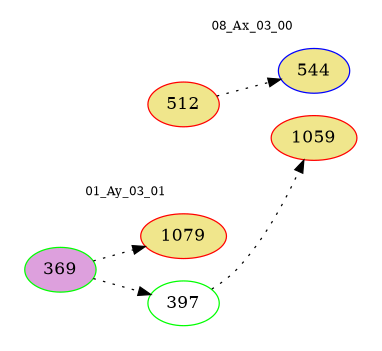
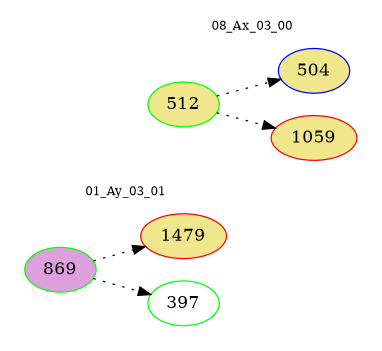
  digraph {
    rankdir=LR
    node [color=green fillcolor=khaki style=filled]
    edge [color=black style=dotted]
-   n1 [color=red label=512]
+   n1 [label=512]
    n2 [color=red label=1059]
-   n3 [color=blue label=544]
-   n4 [fillcolor=plum label=369]
+   n3 [color=blue label=504]
+   n4 [fillcolor=plum label=869]
    n5 [fillcolor=white label=397]
-   n6 [color=red label=1079]
+   n6 [color=red label=1479]
    subgraph cluster_1 {
      color=white
      fontsize=10
      label="08_Ax_03_00"
      n1
      n2
      n3
    }
    subgraph cluster_2 {
      color=white
      fontsize=10
      label="01_Ay_03_01"
      n4
      n5
      n6
    }
-   n5 -> n2
+   n1 -> n2
    n1 -> n3
    n4 -> n5
    n4 -> n6
  }
